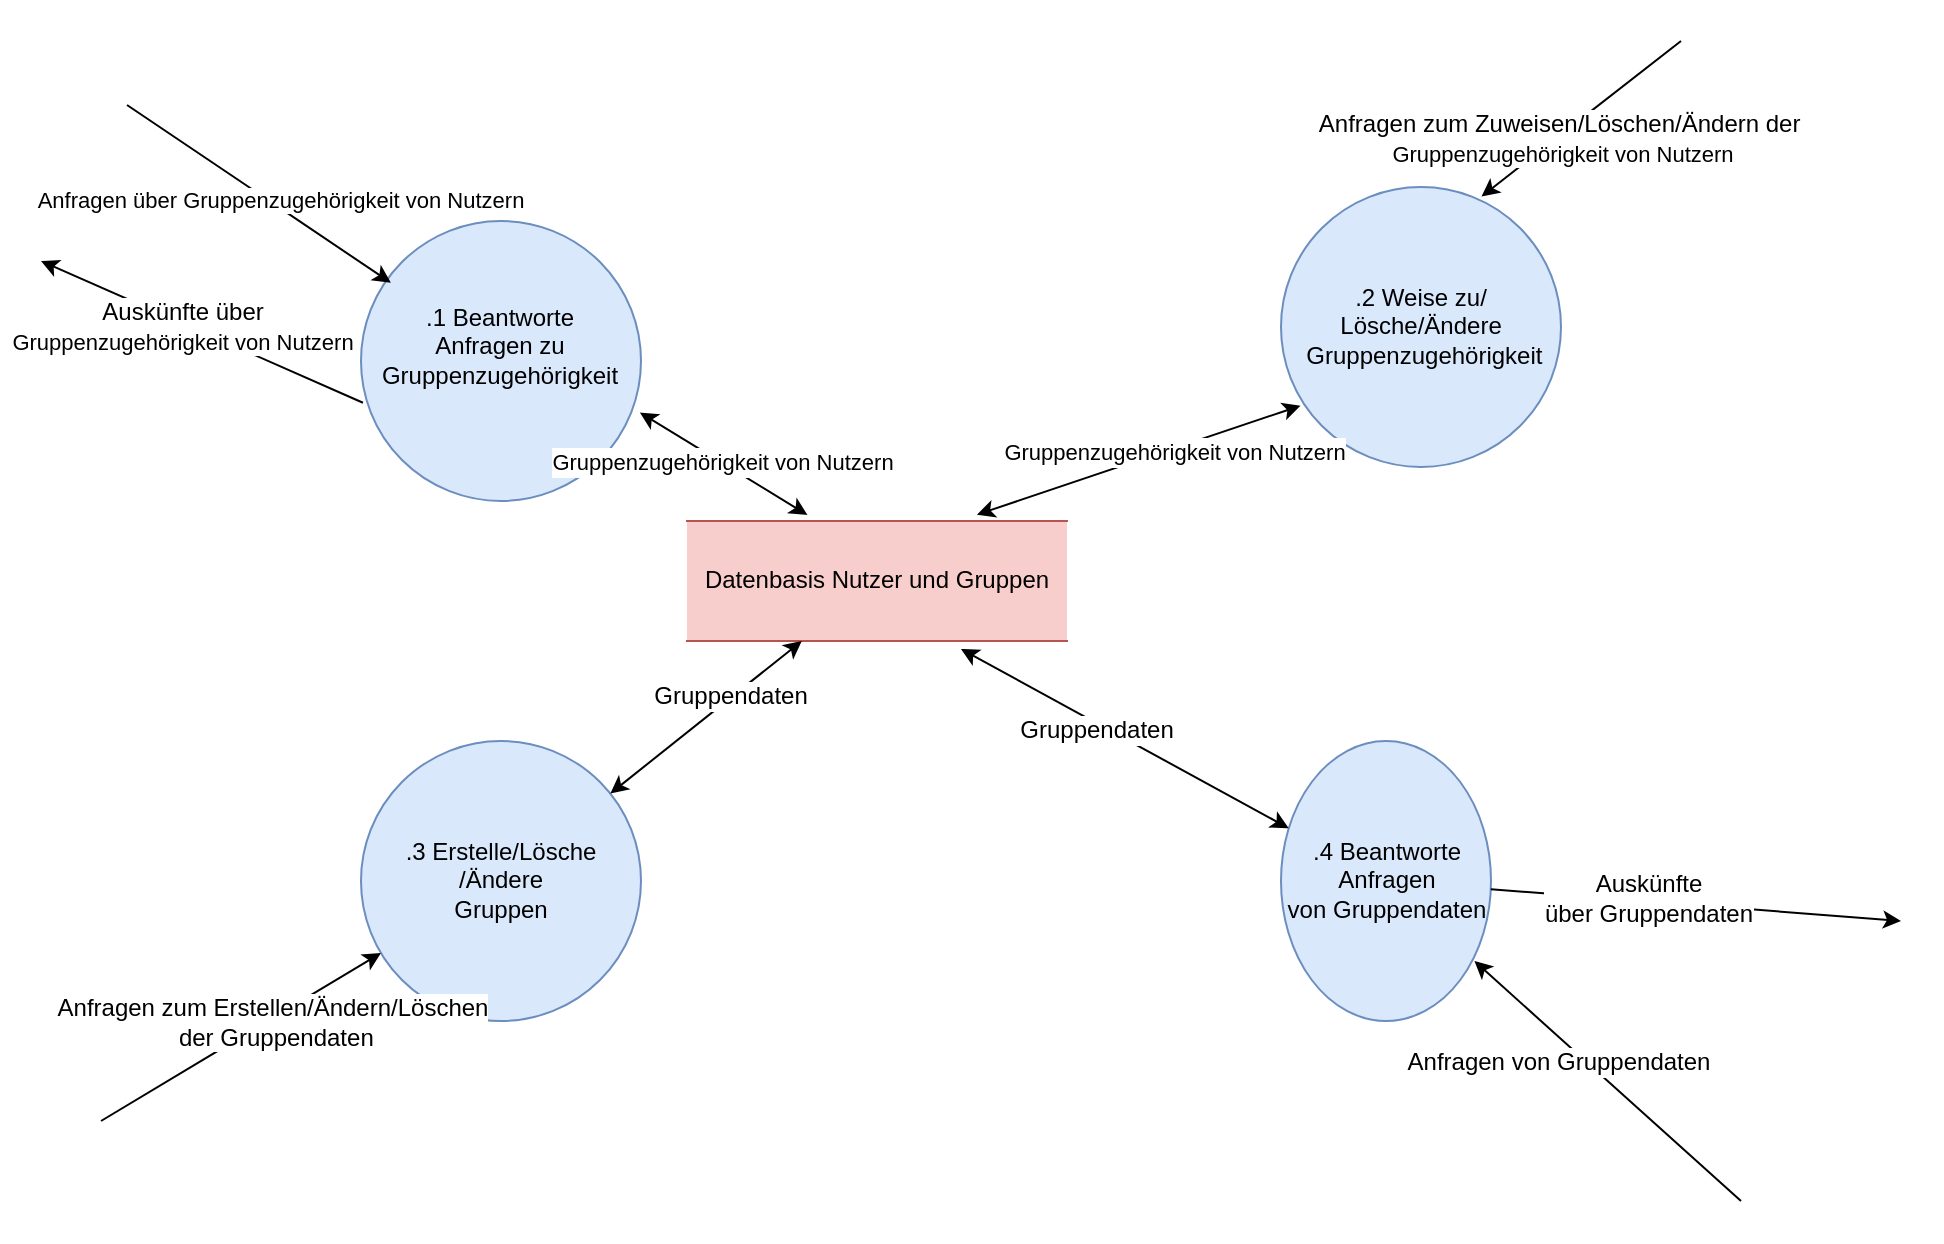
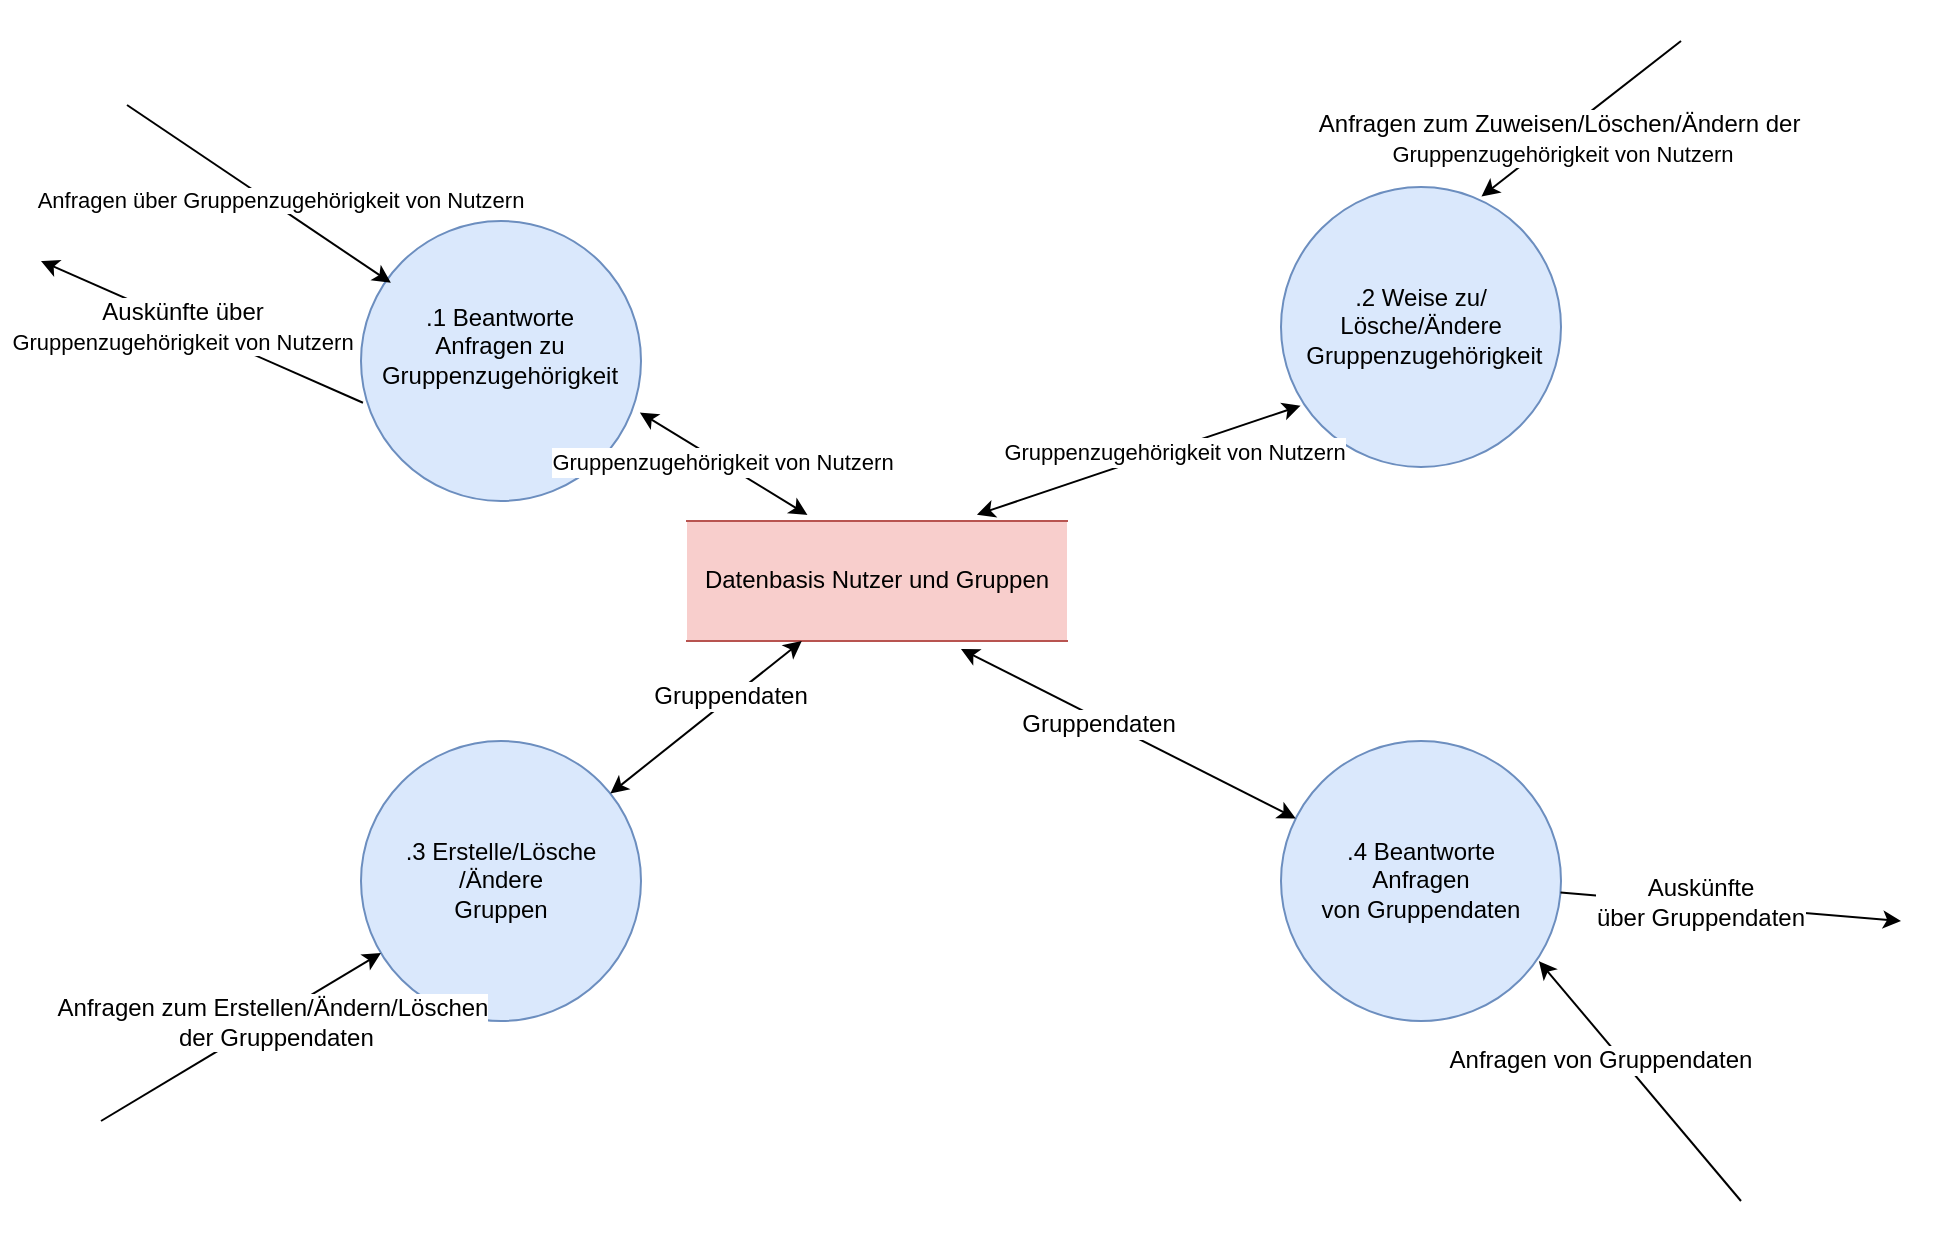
  <mxCell id="0" />
  <mxCell id="1" parent="0" />
  <mxCell id="2" value="" style="shape=ellipse;html=1;dashed=0;whitespace=wrap;aspect=fixed;perimeter=ellipsePerimeter;fillColor=#dae8fc;strokeColor=#6c8ebf;" parent="1" vertex="1"><mxGeometry x="180" y="110" width="140" height="140" as="geometry" /></mxCell>
  <mxCell id="3" value="&lt;div&gt;&lt;font style=&quot;font-size: 12px&quot;&gt;.2 Weise zu/&lt;/font&gt;&lt;/div&gt;&lt;div&gt;&lt;font style=&quot;font-size: 12px&quot;&gt;Lösche/Ändere&lt;/font&gt;&lt;/div&gt;&lt;font style=&quot;font-size: 12px&quot;&gt;&amp;nbsp;&lt;span&gt;Gruppenzugehörigkeit &lt;br&gt;&lt;/span&gt;&lt;/font&gt;" style="shape=ellipse;html=1;dashed=0;whitespace=wrap;aspect=fixed;perimeter=ellipsePerimeter;fillColor=#dae8fc;strokeColor=#6c8ebf;" parent="1" vertex="1"><mxGeometry x="640" y="93" width="140" height="140" as="geometry" /></mxCell>
  <mxCell id="4" value=".3 Erstelle/Lösche&lt;br&gt;/Ändere &lt;br&gt;Gruppen" style="shape=ellipse;html=1;dashed=0;whitespace=wrap;aspect=fixed;perimeter=ellipsePerimeter;fillColor=#dae8fc;strokeColor=#6c8ebf;" parent="1" vertex="1"><mxGeometry x="180" y="370" width="140" height="140" as="geometry" /></mxCell>
- <mxCell id="5" value=".4 Beantworte &lt;br&gt;Anfragen &lt;br&gt;von Gruppendaten" style="shape=ellipse;html=1;dashed=0;whitespace=wrap;aspect=fixed;perimeter=ellipsePerimeter;fillColor=#dae8fc;strokeColor=#6c8ebf;" parent="1" vertex="1"><mxGeometry x="640" y="370" width="105" height="140" as="geometry" /></mxCell>
+ <mxCell id="5" value=".4 Beantworte &lt;br&gt;Anfragen &lt;br&gt;von Gruppendaten" style="shape=ellipse;html=1;dashed=0;whitespace=wrap;aspect=fixed;perimeter=ellipsePerimeter;fillColor=#dae8fc;strokeColor=#6c8ebf;" parent="1" vertex="1"><mxGeometry x="640" y="370" width="140" height="140" as="geometry" /></mxCell>
  <mxCell id="6" value="Datenbasis Nutzer und Gruppen" style="html=1;dashed=0;whitespace=wrap;shape=partialRectangle;right=0;left=0;fillColor=#f8cecc;strokeColor=#b85450;" parent="1" vertex="1"><mxGeometry x="343" y="260" width="190" height="60" as="geometry" /></mxCell>
  <mxCell id="7" value="Anfragen über Gruppenzugehörigkeit von Nutzern" style="endArrow=classic;html=1;" parent="1" edge="1"><mxGeometry x="0.14" y="3" width="50" height="50" relative="1" as="geometry"><mxPoint x="63" y="52" as="sourcePoint" /><mxPoint x="194.945" y="140.889" as="targetPoint" /><mxPoint as="offset" /></mxGeometry></mxCell>
  <mxCell id="8" value="&lt;div&gt;&lt;font style=&quot;font-size: 12px&quot;&gt;.1 Beantworte Anfragen zu &lt;br&gt;&lt;/font&gt;&lt;/div&gt;&lt;div&gt;&lt;span style=&quot;white-space: nowrap&quot;&gt;&lt;font style=&quot;font-size: 12px&quot;&gt;Gruppenzugehörigkeit &lt;/font&gt;&lt;/span&gt;&lt;/div&gt;&lt;div&gt;&lt;span style=&quot;white-space: nowrap&quot;&gt;&lt;/span&gt;&lt;/div&gt;" style="text;html=1;strokeColor=none;fillColor=none;align=center;verticalAlign=middle;whiteSpace=wrap;rounded=0;" parent="1" vertex="1"><mxGeometry x="230" y="163" width="40" height="20" as="geometry" /></mxCell>
  <mxCell id="9" value="" style="endArrow=classic;startArrow=classic;html=1;entryX=0.317;entryY=-0.05;entryDx=0;entryDy=0;entryPerimeter=0;exitX=0.996;exitY=0.684;exitDx=0;exitDy=0;exitPerimeter=0;" parent="1" source="2" target="6" edge="1"><mxGeometry width="50" height="50" relative="1" as="geometry"><mxPoint x="60" y="590" as="sourcePoint" /><mxPoint x="110" y="540" as="targetPoint" /></mxGeometry></mxCell>
  <mxCell id="10" value="&lt;span style=&quot;font-size: 11px&quot;&gt;Gruppenzugehörigkeit von Nutzern&lt;/span&gt;" style="text;html=1;align=center;verticalAlign=middle;resizable=0;points=[];;labelBackgroundColor=#ffffff;" parent="9" vertex="1" connectable="0"><mxGeometry x="0.218" y="-2" relative="1" as="geometry"><mxPoint x="-9" y="-8.5" as="offset" /></mxGeometry></mxCell>
  <mxCell id="11" value="" style="endArrow=classic;html=1;" parent="1" target="4" edge="1"><mxGeometry width="50" height="50" relative="1" as="geometry"><mxPoint x="50" y="560" as="sourcePoint" /><mxPoint x="110" y="540" as="targetPoint" /></mxGeometry></mxCell>
  <mxCell id="12" value="Anfragen zum Erstellen/Ändern/Löschen&lt;br&gt;&amp;nbsp;der Gruppendaten" style="text;html=1;align=center;verticalAlign=middle;resizable=0;points=[];;labelBackgroundColor=#ffffff;" parent="11" vertex="1" connectable="0"><mxGeometry x="0.206" y="-1" relative="1" as="geometry"><mxPoint x="1" as="offset" /></mxGeometry></mxCell>
  <mxCell id="13" value="" style="endArrow=classic;html=1;entryX=0.716;entryY=0.034;entryDx=0;entryDy=0;entryPerimeter=0;" parent="1" target="3" edge="1"><mxGeometry width="50" height="50" relative="1" as="geometry"><mxPoint x="840" y="20" as="sourcePoint" /><mxPoint x="760" y="260" as="targetPoint" /></mxGeometry></mxCell>
  <mxCell id="14" value="Anfragen zum Zuweisen/Löschen/Ändern der&amp;nbsp;&lt;br&gt;&lt;span style=&quot;font-size: 11px&quot;&gt;Gruppenzugehörigkeit von Nutzern&lt;/span&gt;" style="text;html=1;align=center;verticalAlign=middle;resizable=0;points=[];;labelBackgroundColor=#ffffff;" parent="13" vertex="1" connectable="0"><mxGeometry x="0.224" y="2" relative="1" as="geometry"><mxPoint as="offset" /></mxGeometry></mxCell>
  <mxCell id="15" value="" style="endArrow=classic;startArrow=classic;html=1;" parent="1" source="4" target="6" edge="1"><mxGeometry width="50" height="50" relative="1" as="geometry"><mxPoint x="40" y="640" as="sourcePoint" /><mxPoint x="90" y="590" as="targetPoint" /></mxGeometry></mxCell>
  <mxCell id="16" value="Gruppendaten" style="text;html=1;align=center;verticalAlign=middle;resizable=0;points=[];;labelBackgroundColor=#ffffff;" parent="15" vertex="1" connectable="0"><mxGeometry x="0.256" y="1" relative="1" as="geometry"><mxPoint as="offset" /></mxGeometry></mxCell>
  <mxCell id="17" value="" style="endArrow=classic;html=1;entryX=0.921;entryY=0.786;entryDx=0;entryDy=0;entryPerimeter=0;" parent="1" target="5" edge="1"><mxGeometry width="50" height="50" relative="1" as="geometry"><mxPoint x="870" y="600" as="sourcePoint" /><mxPoint x="90" y="590" as="targetPoint" /></mxGeometry></mxCell>
  <mxCell id="18" value="Anfragen von Gruppendaten" style="text;html=1;align=center;verticalAlign=middle;resizable=0;points=[];;labelBackgroundColor=#ffffff;" parent="17" vertex="1" connectable="0"><mxGeometry x="0.375" relative="1" as="geometry"><mxPoint x="-0.5" y="12.5" as="offset" /></mxGeometry></mxCell>
  <mxCell id="19" value="" style="endArrow=classic;startArrow=classic;html=1;entryX=0.721;entryY=1.067;entryDx=0;entryDy=0;entryPerimeter=0;" parent="1" source="5" target="6" edge="1"><mxGeometry width="50" height="50" relative="1" as="geometry"><mxPoint x="40" y="680" as="sourcePoint" /><mxPoint x="90" y="630" as="targetPoint" /></mxGeometry></mxCell>
  <mxCell id="20" value="Gruppendaten" style="text;html=1;align=center;verticalAlign=middle;resizable=0;points=[];;labelBackgroundColor=#ffffff;" parent="19" vertex="1" connectable="0"><mxGeometry x="0.243" y="-1" relative="1" as="geometry"><mxPoint x="5" y="7" as="offset" /></mxGeometry></mxCell>
  <mxCell id="21" value="" style="endArrow=classic;html=1;" parent="1" source="5" edge="1"><mxGeometry width="50" height="50" relative="1" as="geometry"><mxPoint x="90" y="630" as="sourcePoint" /><mxPoint x="950" y="460" as="targetPoint" /></mxGeometry></mxCell>
  <mxCell id="22" value="Auskünfte &lt;br&gt;über Gruppendaten" style="text;html=1;align=center;verticalAlign=middle;resizable=0;points=[];;labelBackgroundColor=#ffffff;" parent="21" vertex="1" connectable="0"><mxGeometry x="-0.534" y="-3" relative="1" as="geometry"><mxPoint x="30.5" y="-2" as="offset" /></mxGeometry></mxCell>
  <mxCell id="23" value="" style="endArrow=classic;html=1;entryX=0.007;entryY=0.649;entryDx=0;entryDy=0;entryPerimeter=0;exitX=0.007;exitY=0.649;exitDx=0;exitDy=0;exitPerimeter=0;" parent="1" source="2" edge="1"><mxGeometry width="50" height="50" relative="1" as="geometry"><mxPoint x="90" y="630" as="sourcePoint" /><mxPoint x="20" y="130" as="targetPoint" /></mxGeometry></mxCell>
  <mxCell id="24" value="Auskünfte über &lt;br&gt;&lt;span style=&quot;font-size: 11px&quot;&gt;Gruppenzugehörigkeit von Nutzern&lt;/span&gt;" style="text;html=1;align=center;verticalAlign=middle;resizable=0;points=[];;labelBackgroundColor=#ffffff;" parent="23" vertex="1" connectable="0"><mxGeometry x="-0.317" y="5" relative="1" as="geometry"><mxPoint x="-34" y="-18.5" as="offset" /></mxGeometry></mxCell>
  <mxCell id="25" value="" style="endArrow=classic;startArrow=classic;html=1;entryX=0.07;entryY=0.781;entryDx=0;entryDy=0;entryPerimeter=0;exitX=0.763;exitY=-0.053;exitDx=0;exitDy=0;exitPerimeter=0;" parent="1" source="6" target="3" edge="1"><mxGeometry width="50" height="50" relative="1" as="geometry"><mxPoint x="10" y="680" as="sourcePoint" /><mxPoint x="60" y="630" as="targetPoint" /></mxGeometry></mxCell>
  <mxCell id="26" value="&lt;span style=&quot;font-size: 11px&quot;&gt;Gruppenzugehörigkeit von Nutzern&lt;/span&gt;" style="text;html=1;align=center;verticalAlign=middle;resizable=0;points=[];;labelBackgroundColor=#ffffff;" parent="25" vertex="1" connectable="0"><mxGeometry x="0.205" y="-2" relative="1" as="geometry"><mxPoint as="offset" /></mxGeometry></mxCell>
